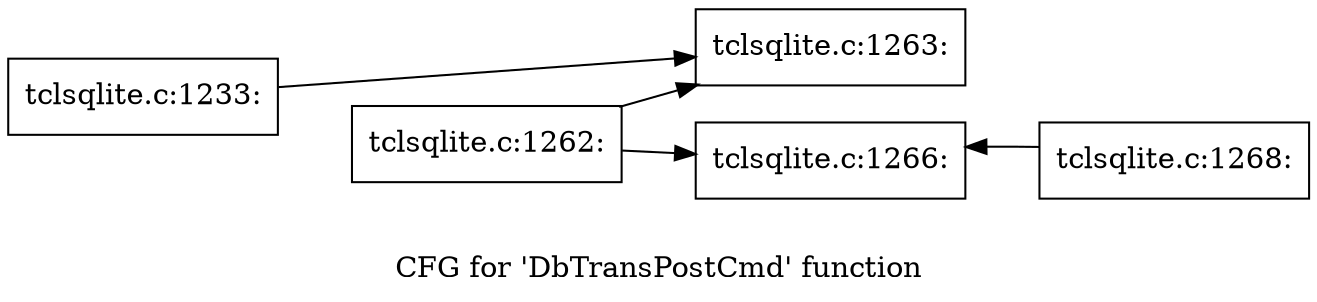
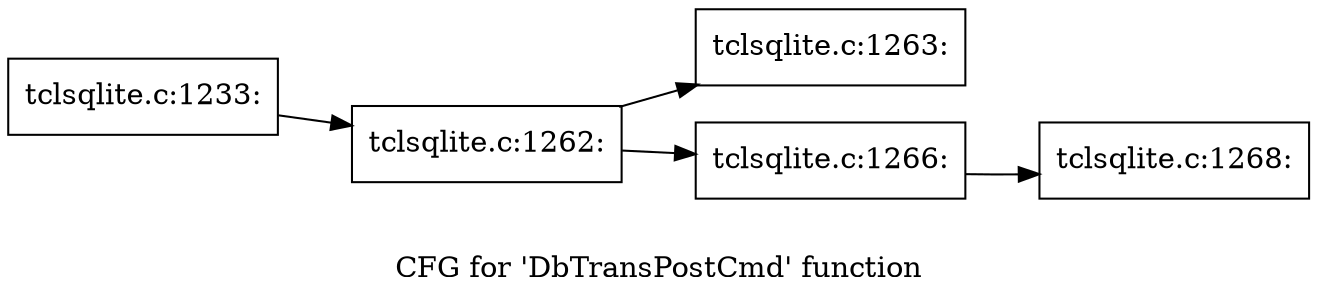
  digraph {
    label="CFG for 'DbTransPostCmd' function"
    rankdir=LR
    node [shape=record]
    n1 [label="{tclsqlite.c:1233:}"]
    n2 [label="{tclsqlite.c:1262:}"]
    n3 [label="{tclsqlite.c:1263:}"]
    n4 [label="{tclsqlite.c:1266:}"]
    n5 [label="{tclsqlite.c:1268:}"]
-   n1 -> n3
+   n1 -> n2
    n2 -> n3
    n2 -> n4
-   n5 -> n4
+   n4 -> n5
  }
